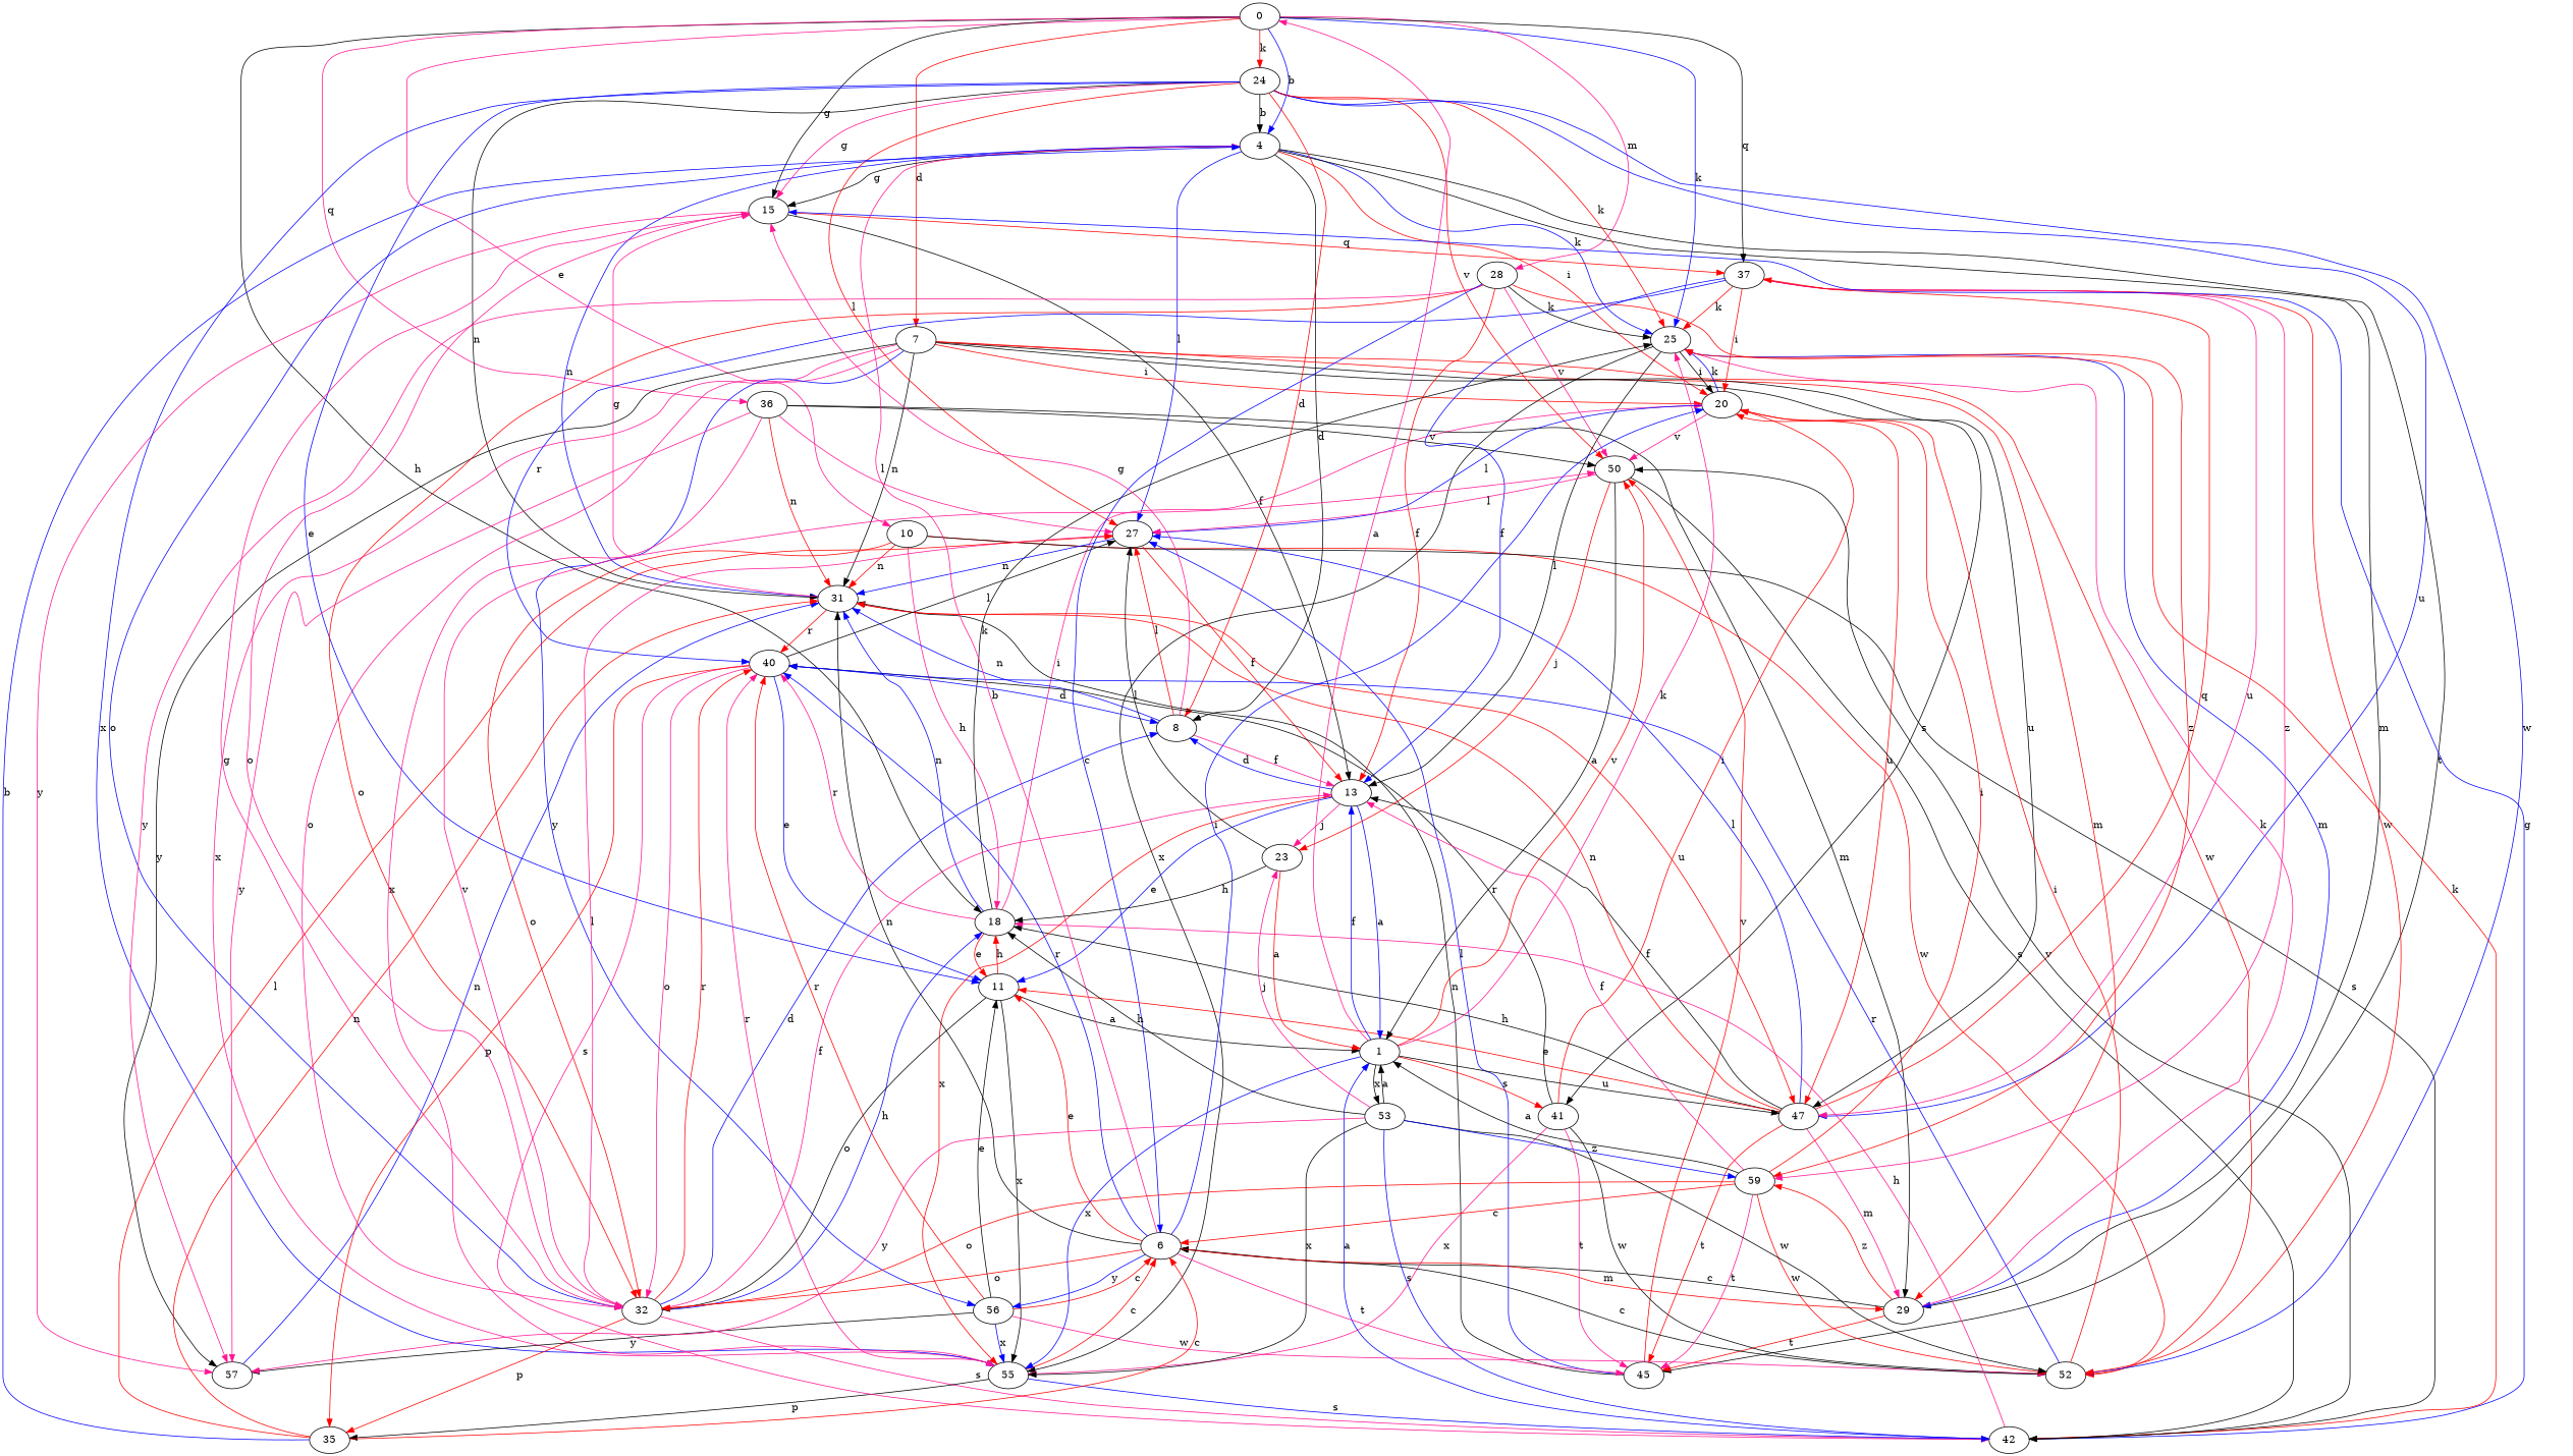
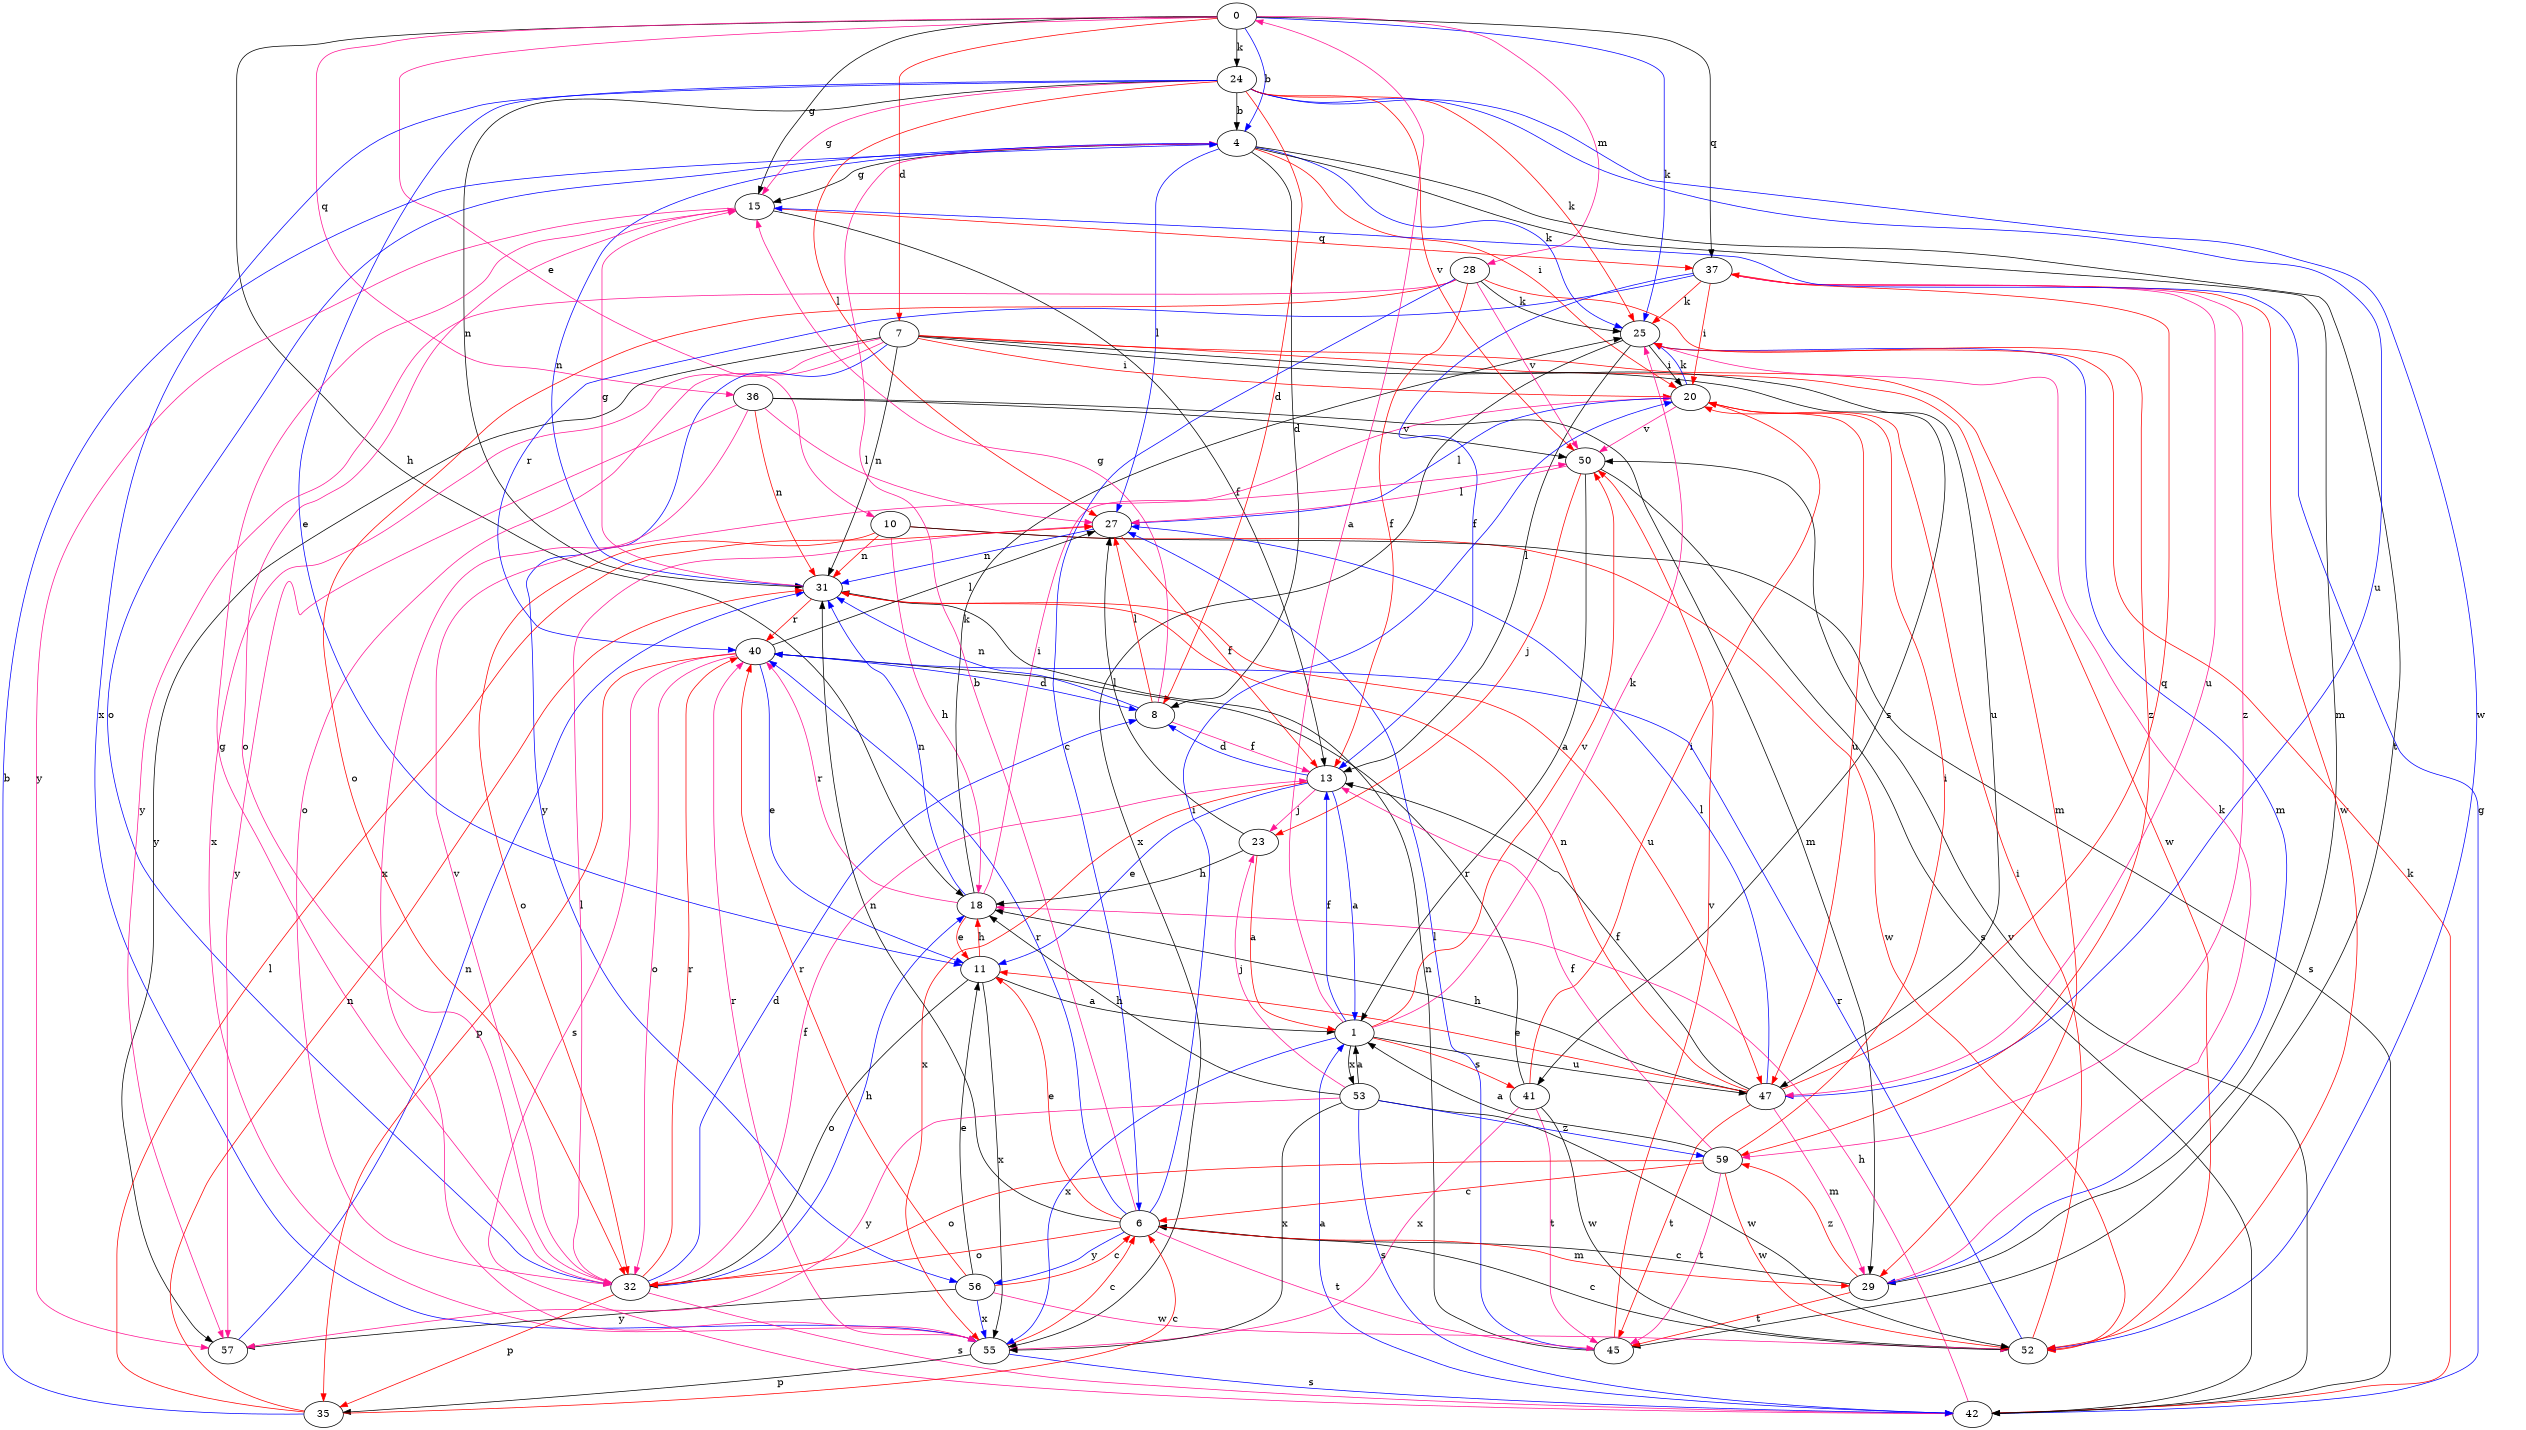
  strict digraph {
    edge [color=red]
    0
    4
    7
    10
    15
    18
    24
    25
    28
    36
    37
    8
    20
    27
    29
    31
    32
    45
    41
    47
    55
    56
    52
    57
    42
    13
    11
    40
    50
    6
    59
    1
    53
    23
    35
    0 -> 4 [color=blue label=b]
    0 -> 7 [label=d]
    0 -> 10 [color=deeppink label=e]
    0 -> 15 [color=black label=g]
    0 -> 18 [color=black label=h]
-   0 -> 24 [label=k]
+   0 -> 24 [color=black label=k]
    0 -> 25 [color=blue label=k]
    0 -> 28 [color=deeppink label=m]
    0 -> 36 [color=deeppink label=q]
    0 -> 37 [color=black label=q]
    4 -> 15 [color=black label=g]
    4 -> 25 [color=blue label=k]
    4 -> 8 [color=black label=d]
    4 -> 20 [label=i]
    4 -> 27 [color=blue label=l]
    4 -> 29 [color=black label=m]
    4 -> 31 [color=blue label=n]
    4 -> 32 [color=blue label=o]
    4 -> 45 [color=black label=t]
    7 -> 20 [label=i]
    7 -> 29 [label=m]
    7 -> 31 [color=black label=n]
    7 -> 32 [color=deeppink label=o]
    7 -> 41 [color=black label=s]
    7 -> 47 [color=black label=u]
    7 -> 55 [color=deeppink label=x]
    7 -> 56 [color=blue label=y]
    7 -> 52 [label=w]
    7 -> 57 [color=black label=y]
    10 -> 18 [color=deeppink label=h]
    10 -> 31 [label=n]
    10 -> 32 [label=o]
    10 -> 52 [label=w]
    10 -> 42 [color=black label=s]
    15 -> 37 [label=q]
    15 -> 32 [color=deeppink label=o]
    15 -> 57 [color=deeppink label=y]
    15 -> 13 [color=black label=f]
    18 -> 25 [color=black label=k]
    18 -> 20 [color=deeppink label=i]
    18 -> 31 [color=blue label=n]
    18 -> 11 [label=e]
    18 -> 40 [color=deeppink label=r]
    24 -> 4 [color=black label=b]
    24 -> 15 [color=deeppink label=g]
    24 -> 25 [label=k]
    24 -> 8 [label=d]
    24 -> 27 [label=l]
    24 -> 31 [color=black label=n]
    24 -> 47 [color=blue label=u]
    24 -> 55 [color=blue label=x]
    24 -> 52 [color=blue label=w]
    24 -> 11 [color=blue label=e]
    24 -> 50 [label=v]
    25 -> 20 [color=black label=i]
    25 -> 29 [color=blue label=m]
    25 -> 55 [color=black label=x]
    25 -> 13 [color=black label=l]
    28 -> 25 [color=black label=k]
    28 -> 32 [label=o]
    28 -> 57 [color=deeppink label=y]
    28 -> 13 [label=f]
    28 -> 50 [color=deeppink label=v]
    28 -> 6 [color=blue label=c]
    28 -> 59 [label=z]
    36 -> 27 [color=deeppink label=l]
    36 -> 29 [color=black label=m]
    36 -> 31 [label=n]
    36 -> 55 [color=deeppink label=x]
    36 -> 57 [color=deeppink label=y]
    36 -> 50 [color=black label=v]
    37 -> 25 [label=k]
    37 -> 20 [label=i]
    37 -> 47 [color=deeppink label=u]
    37 -> 52 [label=w]
    37 -> 13 [color=blue label=f]
    37 -> 40 [color=blue label=r]
    37 -> 59 [color=deeppink label=z]
    8 -> 15 [color=deeppink label=g]
    8 -> 27 [label=l]
    8 -> 31 [color=blue label=n]
    8 -> 13 [color=deeppink label=f]
    20 -> 25 [color=blue label=k]
    20 -> 27 [color=blue label=l]
    20 -> 47 [label=u]
    20 -> 50 [color=deeppink label=v]
    27 -> 31 [color=blue label=n]
    27 -> 13 [label=f]
    29 -> 25 [color=deeppink label=k]
    29 -> 45 [label=t]
    29 -> 6 [color=black label=c]
    29 -> 59 [label=z]
    31 -> 15 [color=deeppink label=g]
    31 -> 47 [label=u]
    31 -> 40 [label=r]
    32 -> 15 [color=deeppink label=g]
    32 -> 18 [color=blue label=h]
    32 -> 8 [color=blue label=d]
    32 -> 27 [color=deeppink label=l]
    32 -> 42 [color=deeppink label=s]
    32 -> 13 [color=deeppink label=f]
    32 -> 40 [label=r]
    32 -> 50 [color=deeppink label=v]
    32 -> 35 [label=p]
    45 -> 27 [color=blue label=l]
    45 -> 31 [color=black label=n]
    45 -> 50 [label=v]
    41 -> 20 [label=i]
    41 -> 45 [color=deeppink label=t]
    41 -> 55 [color=deeppink label=x]
    41 -> 52 [color=black label=w]
    41 -> 40 [color=black label=r]
    47 -> 18 [color=black label=h]
    47 -> 37 [label=q]
    47 -> 27 [color=blue label=l]
    47 -> 29 [color=deeppink label=m]
    47 -> 31 [label=n]
    47 -> 45 [label=t]
    47 -> 13 [color=black label=f]
    47 -> 11 [label=e]
    55 -> 42 [color=blue label=s]
    55 -> 40 [color=deeppink label=r]
    55 -> 6 [label=c]
    55 -> 35 [color=black label=p]
    56 -> 55 [color=blue label=x]
    56 -> 52 [color=deeppink label=w]
    56 -> 57 [color=black label=y]
    56 -> 11 [color=black label=e]
    56 -> 40 [label=r]
    56 -> 6 [label=c]
    52 -> 20 [label=i]
    52 -> 40 [color=blue label=r]
    52 -> 6 [color=black label=c]
    57 -> 31 [color=blue label=n]
    42 -> 15 [color=blue label=g]
    42 -> 18 [color=deeppink label=h]
    42 -> 25 [label=k]
    42 -> 50 [color=black label=v]
    42 -> 1 [color=blue label=a]
    13 -> 8 [color=blue label=d]
    13 -> 55 [label=x]
    13 -> 11 [color=blue label=e]
    13 -> 1 [color=blue label=a]
    13 -> 23 [color=deeppink label=j]
    11 -> 18 [label=h]
    11 -> 32 [color=black label=o]
    11 -> 55 [color=black label=x]
    11 -> 1 [color=black label=a]
    40 -> 8 [color=blue label=d]
    40 -> 27 [color=black label=l]
    40 -> 32 [color=deeppink label=o]
    40 -> 42 [color=deeppink label=s]
    40 -> 11 [color=blue label=e]
    40 -> 35 [label=p]
    50 -> 27 [color=deeppink label=l]
    50 -> 42 [color=black label=s]
    50 -> 1 [color=black label=a]
    50 -> 23 [label=j]
    6 -> 4 [color=deeppink label=b]
    6 -> 20 [color=blue label=i]
    6 -> 29 [label=m]
    6 -> 31 [color=black label=n]
    6 -> 32 [label=o]
    6 -> 45 [color=deeppink label=t]
    6 -> 56 [color=blue label=y]
    6 -> 11 [label=e]
    6 -> 40 [color=blue label=r]
    59 -> 20 [label=i]
    59 -> 32 [label=o]
    59 -> 45 [color=deeppink label=t]
    59 -> 52 [label=w]
    59 -> 13 [color=deeppink label=f]
    59 -> 6 [label=c]
    59 -> 1 [color=black label=a]
    1 -> 0 [color=deeppink label=a]
    1 -> 25 [color=deeppink label=k]
    1 -> 41 [label=s]
    1 -> 47 [color=black label=u]
    1 -> 55 [color=blue label=x]
    1 -> 13 [color=blue label=f]
    1 -> 50 [label=v]
    1 -> 53 [color=black label=x]
    53 -> 18 [color=black label=h]
    53 -> 55 [color=black label=x]
    53 -> 52 [color=black label=w]
    53 -> 57 [color=deeppink label=y]
    53 -> 42 [color=blue label=s]
    53 -> 59 [color=blue label=z]
    53 -> 1 [color=black label=a]
    53 -> 23 [color=deeppink label=j]
    23 -> 18 [color=black label=h]
    23 -> 27 [color=black label=l]
    23 -> 1 [label=a]
    35 -> 4 [color=blue label=b]
    35 -> 27 [label=l]
    35 -> 31 [label=n]
    35 -> 6 [label=c]
  }
